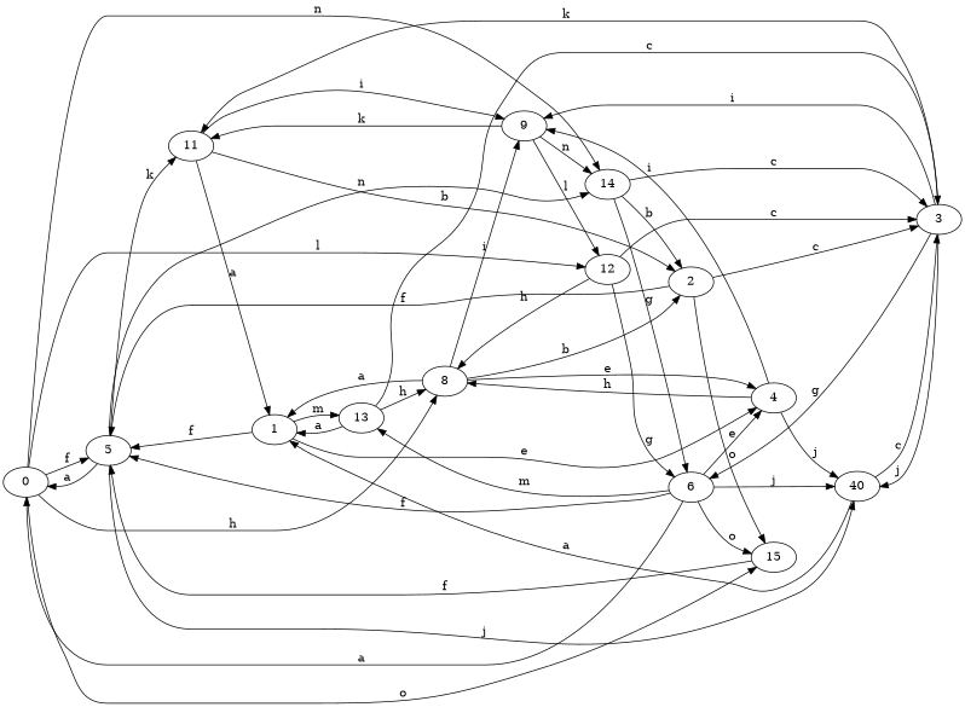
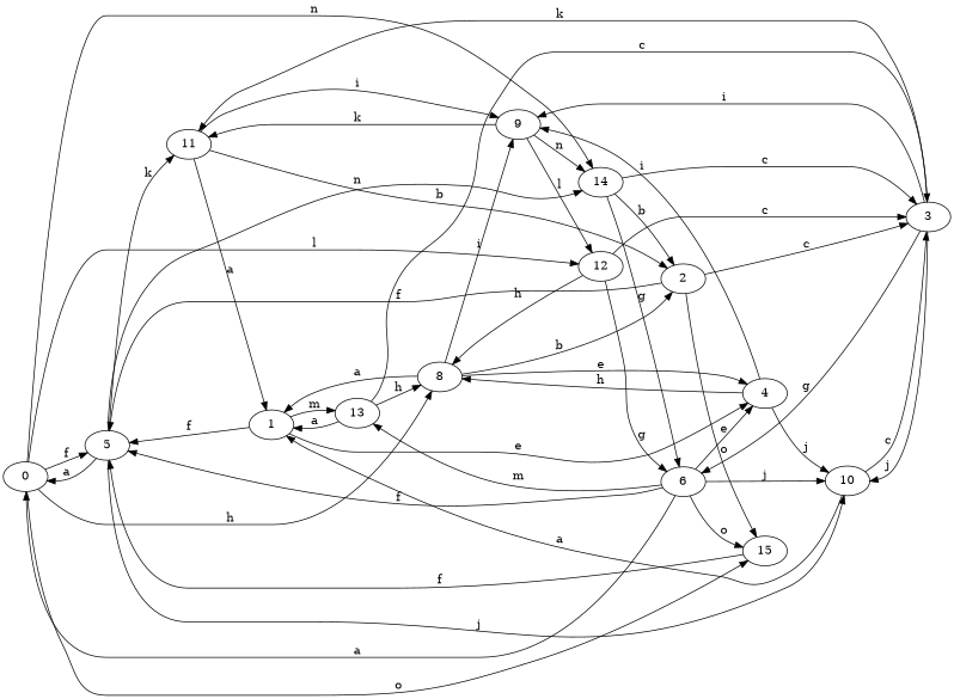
  strict digraph {
    rankdir=LR
    0
    5
    8
    12
    14
    15
-   10 [label=40]
+   10
    11
    1
    4
    2
    9
    3
    6
    13
    0 -> 5 [label=f]
    0 -> 8 [label=h]
    0 -> 12 [label=l]
    0 -> 14 [label=n]
    0 -> 15 [label=o]
    5 -> 0 [label=a]
    5 -> 14 [label=n]
    5 -> 10 [label=j]
    5 -> 11 [label=k]
    8 -> 1 [label=a]
    8 -> 4 [label=e]
    8 -> 2 [label=b]
    8 -> 9 [label=i]
    12 -> 8 [label=h]
    12 -> 3 [label=c]
    12 -> 6 [label=g]
    14 -> 2 [label=b]
    14 -> 3 [label=c]
    14 -> 6 [label=g]
    15 -> 5 [label=f]
    10 -> 1 [label=a]
    10 -> 3 [label=c]
    11 -> 1 [label=a]
    11 -> 2 [label=b]
    11 -> 9 [label=i]
    1 -> 5 [label=f]
    1 -> 4 [label=e]
    1 -> 13 [label=m]
    4 -> 8 [label=h]
    4 -> 10 [label=j]
    4 -> 9 [label=i]
    2 -> 5 [label=f]
    2 -> 15 [label=o]
    2 -> 3 [label=c]
    9 -> 12 [label=l]
    9 -> 14 [label=n]
    9 -> 11 [label=k]
    3 -> 10 [label=j]
    3 -> 11 [label=k]
    3 -> 9 [label=i]
    3 -> 6 [label=g]
    6 -> 0 [label=a]
    6 -> 5 [label=f]
    6 -> 15 [label=o]
    6 -> 10 [label=j]
    6 -> 4 [label=e]
    6 -> 13 [label=m]
    13 -> 8 [label=h]
    13 -> 1 [label=a]
    13 -> 3 [label=c]
  }
